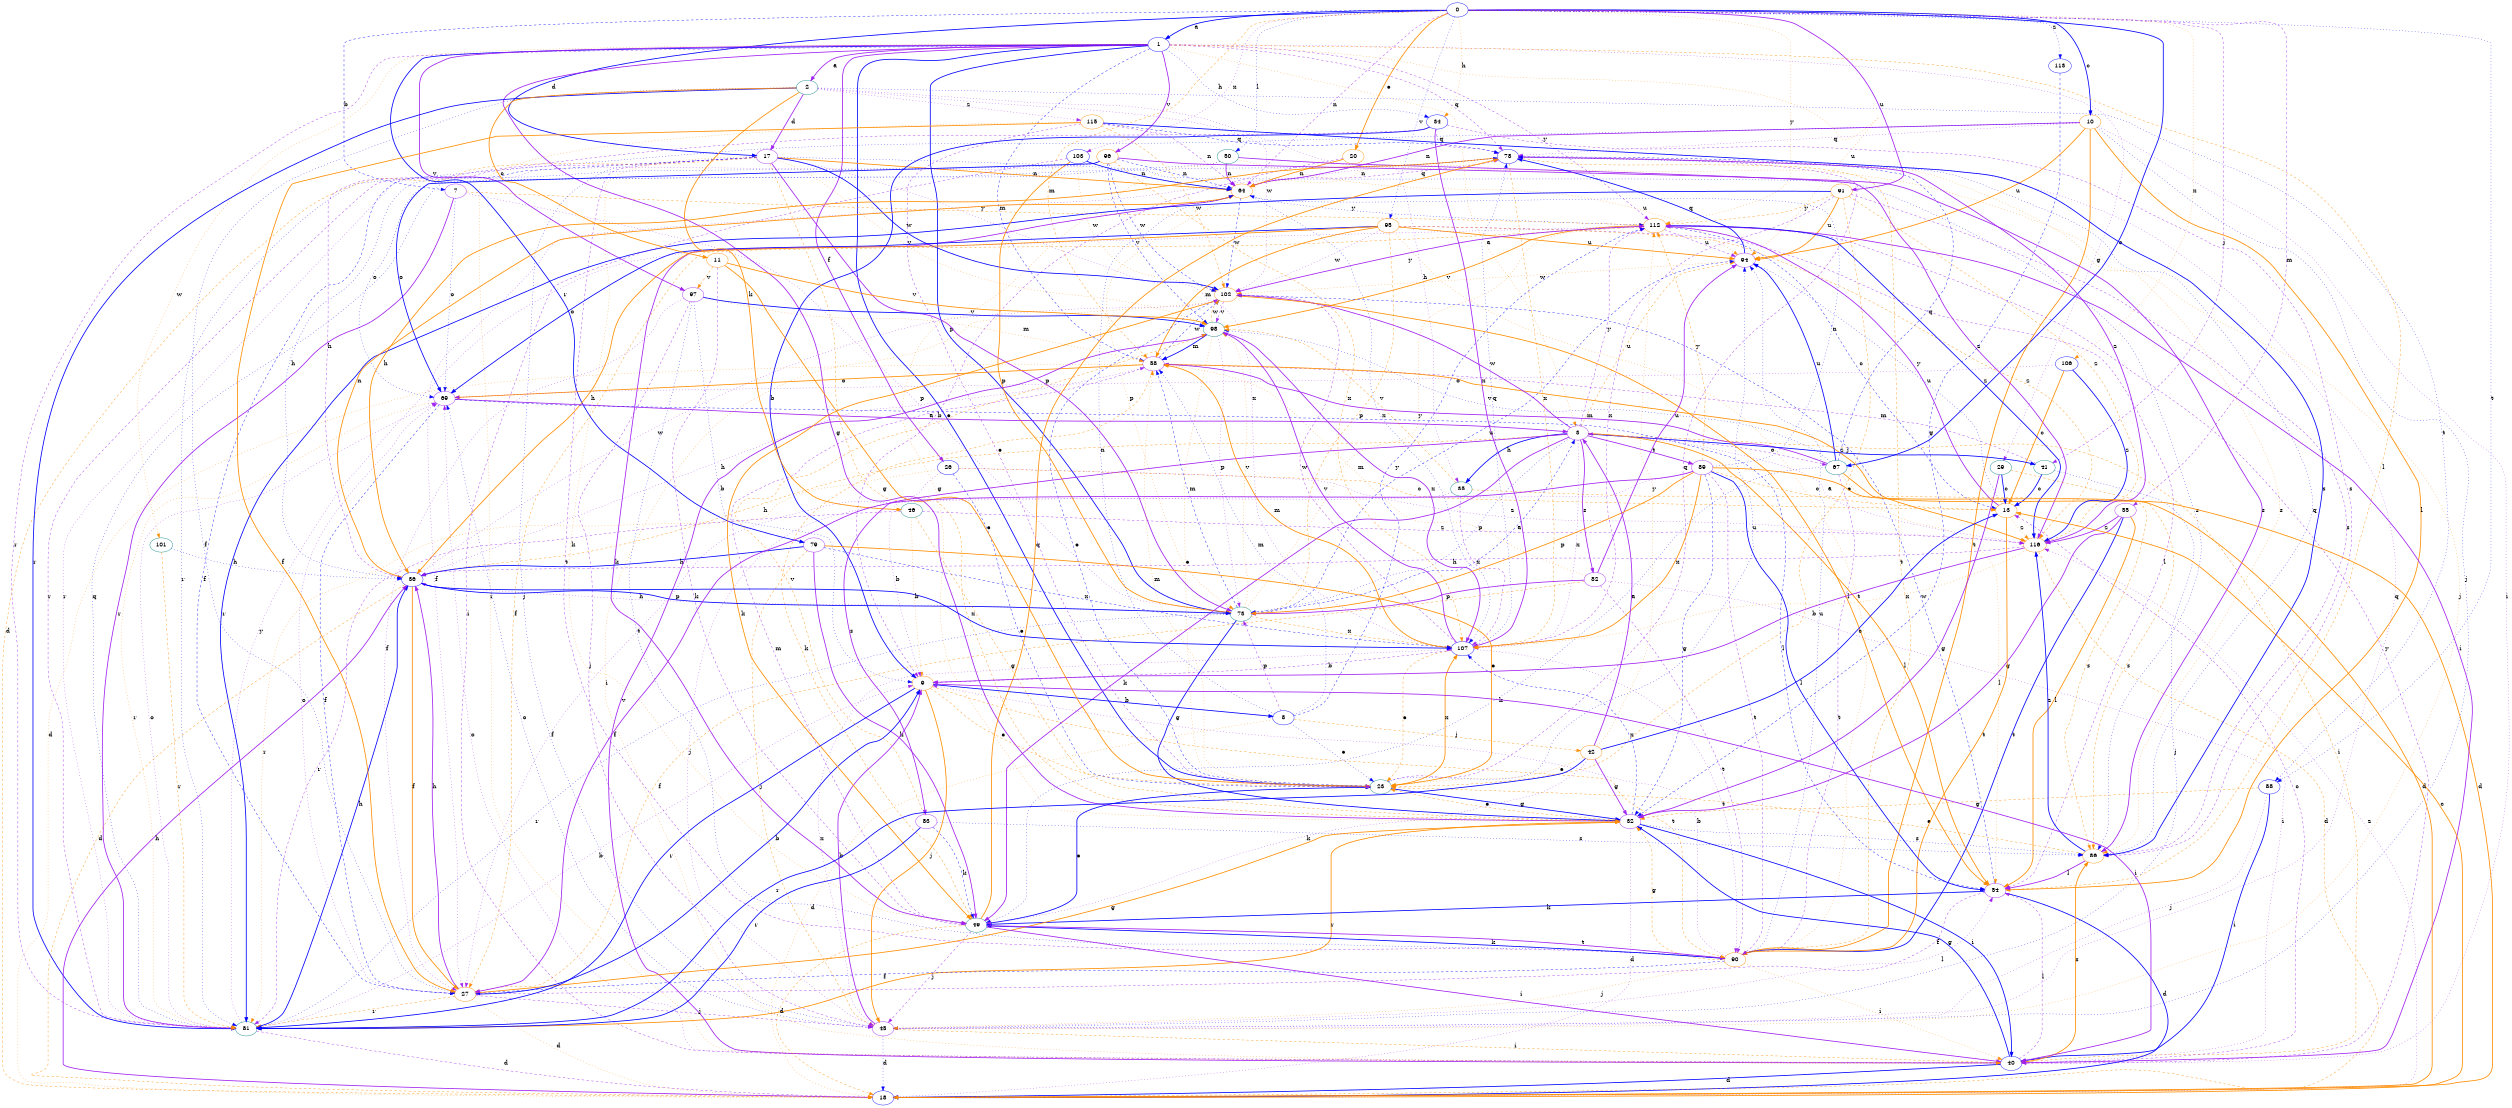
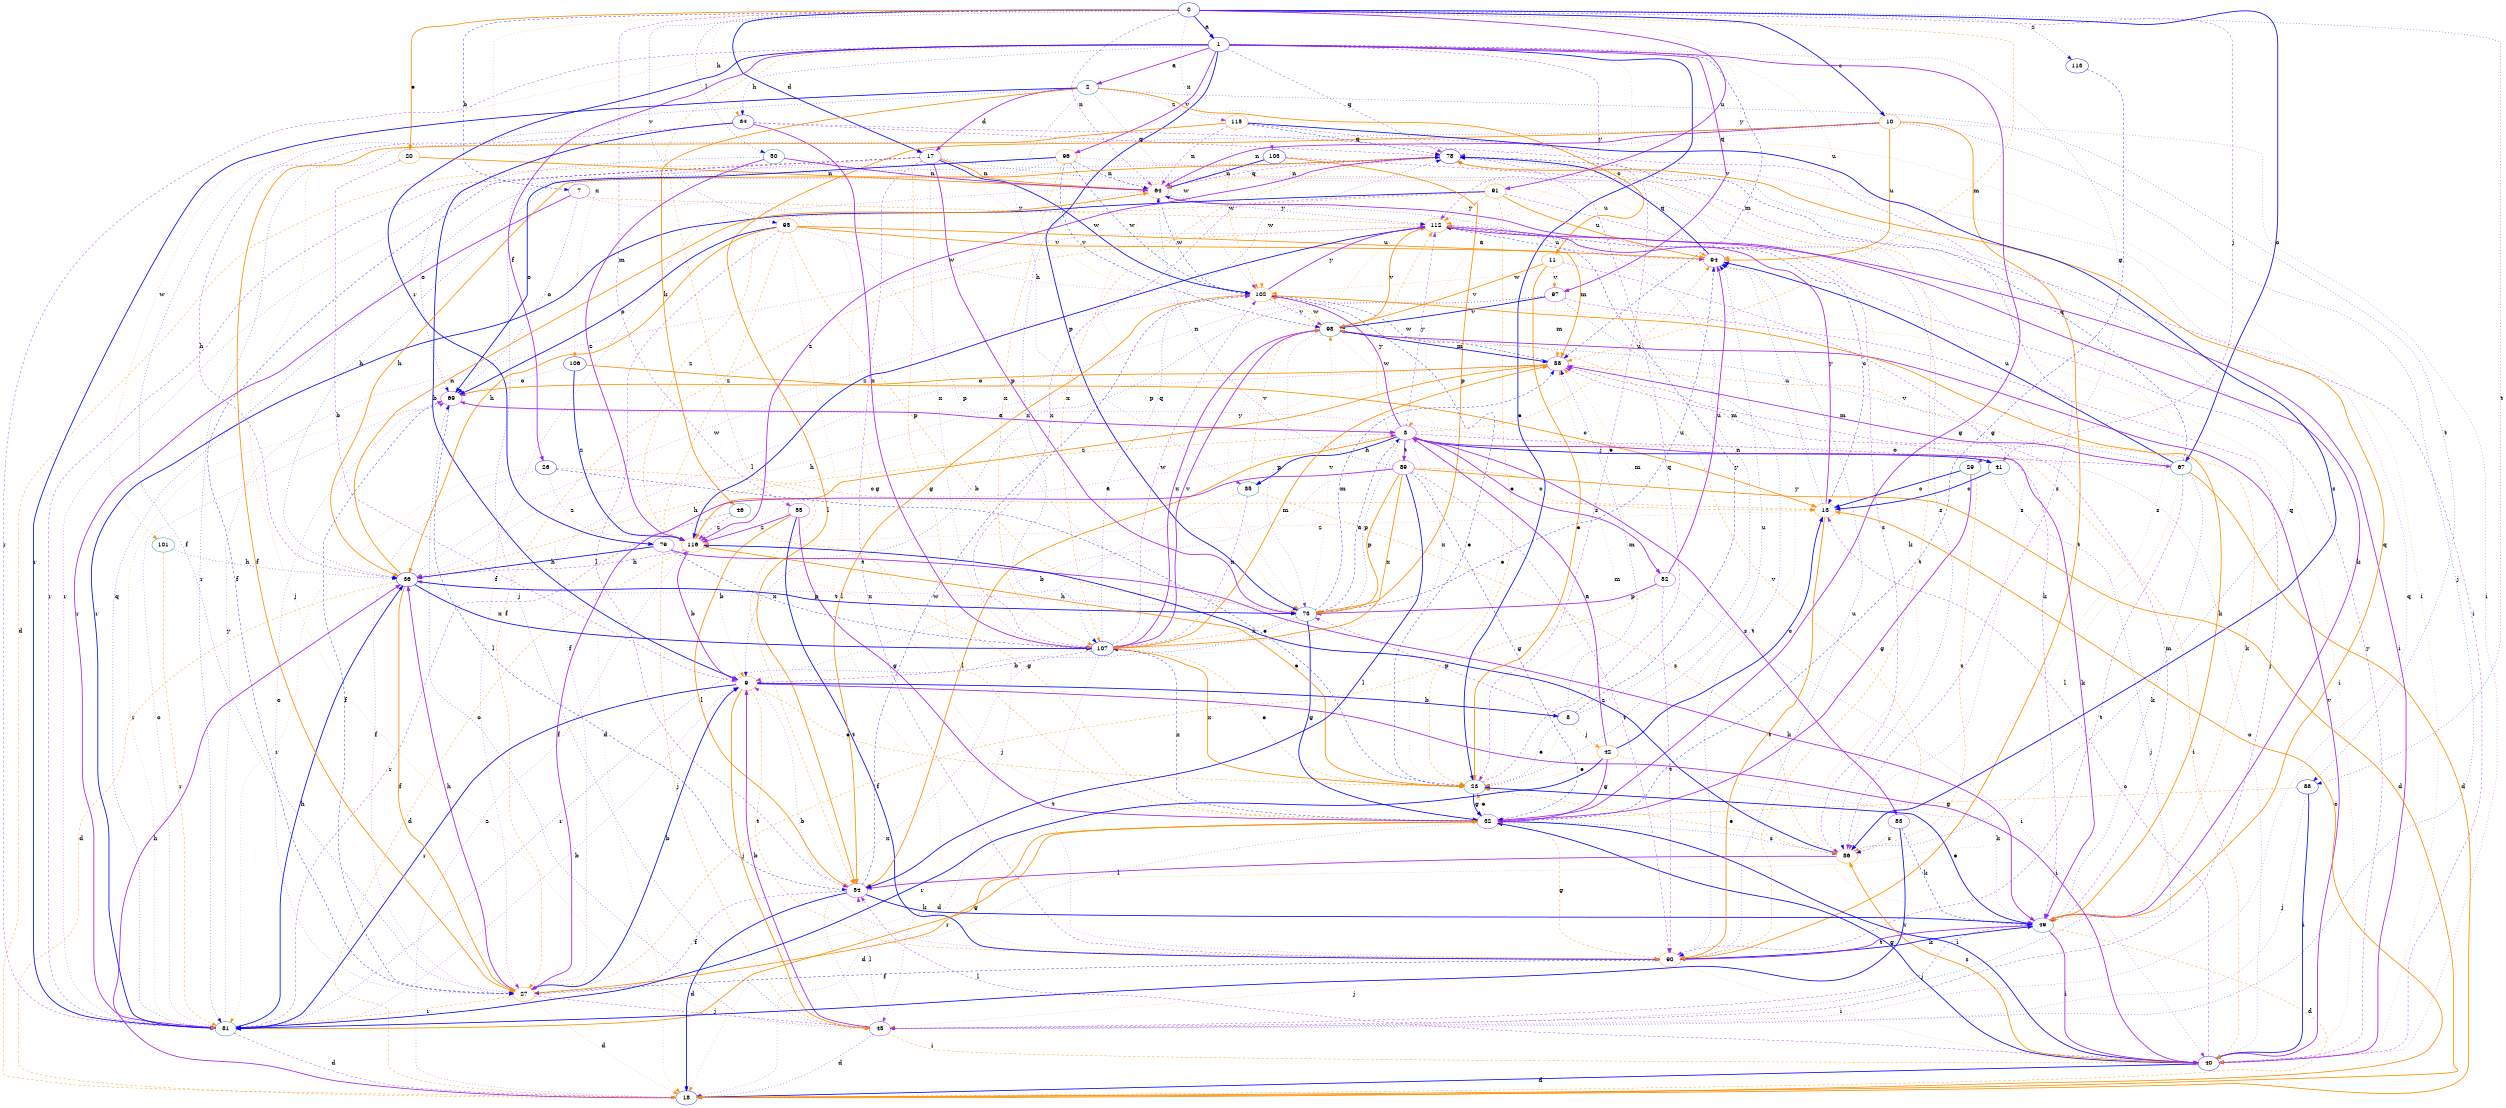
  strict digraph {
    node [color=darkorange]
    edge [color=purple style=bold]
    0 [color=blue]
    1 [color=blue]
    7 [color=purple]
    10
    17 [color=purple]
    20
    34 [color=blue]
    41 [color=teal]
    50 [color=teal]
    55 [color=purple]
    58 [color=purple]
    64
    67 [color=teal]
    88 [color=blue]
    91
    95
    103 [color=blue]
    n18 [color=blue label=106]
    112
    113 [color=blue]
    2 [color=teal]
    3 [color=purple]
    23 [color=teal]
    26 [color=blue]
    29 [color=teal]
    32 [color=purple]
    54 [color=purple]
    73 [color=teal]
    78 [color=blue]
    79 [color=purple]
    81 [color=teal]
    94 [color=purple]
    96
    97 [color=purple]
    101 [color=teal]
    69 [color=purple]
    40 [color=blue]
    45 [color=purple]
    90
    27
    102
    49 [color=teal]
    107 [color=blue]
    18 [color=blue]
    98 [color=teal]
    86
    9
    36 [color=blue]
    13
    116
    11
    35 [color=teal]
    46 [color=teal]
    115
    82 [color=purple]
    83 [color=purple]
    89 [color=purple]
    8 [color=blue]
    42
    0 -> 1 [color=blue label=a]
    0 -> 7 [color=blue label=b style=dashed]
    0 -> 10 [color=blue label=c]
    0 -> 17 [color=blue label=d]
    0 -> 20 [color=darkorange label=e]
    0 -> 34 [color=darkorange label=h style=dotted]
    0 -> 41 [label=j style=dashed]
    0 -> 50 [color=blue label=l style=dotted]
    0 -> 55 [label=m style=dashed]
    0 -> 58 [color=darkorange label=m style=dashed]
    0 -> 64 [label=n style=dashed]
    0 -> 67 [color=blue label=o]
    0 -> 88 [color=blue label=t style=dotted]
    0 -> 91 [label=u]
    0 -> 95 [color=blue label=v style=dotted]
    0 -> 103 [label=x style=dotted]
    0 -> n18 [color=darkorange label=x style=dotted]
    0 -> 112 [color=darkorange label=y style=dotted]
    0 -> 113 [color=blue label=z style=dotted]
    1 -> 34 [color=blue label=h style=dotted]
    1 -> 58 [color=blue label=m style=dashed]
    1 -> 112 [label=y style=dashed]
    1 -> 2 [label=a]
    1 -> 3 [color=darkorange label=a style=dotted]
    1 -> 23 [color=blue label=e]
    1 -> 26 [label=f]
    1 -> 29 [label=g style=dotted]
    1 -> 32 [label=g]
    1 -> 54 [color=darkorange label=l style=dashed]
    1 -> 73 [color=blue label=p]
    1 -> 78 [label=q style=dashed]
    1 -> 79 [color=blue label=r]
    1 -> 81 [label=r style=dashed]
    1 -> 94 [color=darkorange label=u style=dotted]
    1 -> 96 [label=v]
    1 -> 97 [label=v]
    1 -> 101 [color=darkorange label=w style=dotted]
    7 -> 112 [color=darkorange label=y style=dashed]
    7 -> 73 [label=p style=dotted]
    7 -> 81 [label=r]
    7 -> 69 [color=blue label=o style=dotted]
    10 -> 64 [label=n]
    10 -> 54 [color=darkorange label=l]
    10 -> 78 [label=q style=dotted]
    10 -> 81 [color=blue label=r style=dotted]
    10 -> 94 [color=darkorange label=u]
    10 -> 40 [label=i style=dotted]
    10 -> 45 [color=blue label=j style=dotted]
    10 -> 90 [color=darkorange label=t]
    17 -> 64 [color=darkorange label=n]
    17 -> 32 [color=darkorange label=g style=dashed]
    17 -> 73 [label=p]
    17 -> 81 [label=r style=dashed]
    17 -> 45 [color=blue label=j style=dotted]
    17 -> 90 [label=t style=dashed]
    17 -> 27 [color=blue label=f style=dashed]
    17 -> 102 [color=blue label=w]
    17 -> 49 [color=darkorange label=k style=dotted]
    17 -> 107 [label=x style=dotted]
    17 -> 18 [color=darkorange label=d style=dashed]
    17 -> 98 [color=darkorange label=v style=dotted]
    17 -> 86 [color=blue label=s style=dotted]
    20 -> 64 [color=darkorange label=n]
    20 -> 45 [color=darkorange label=j style=dotted]
    20 -> 9 [label=b style=dashed]
    34 -> 78 [label=q style=dashed]
    34 -> 107 [label=x]
    34 -> 86 [label=s style=dashed]
    34 -> 9 [color=blue label=b]
    34 -> 36 [label=h style=dashed]
    41 -> 58 [label=m style=dashed]
    41 -> 45 [color=blue label=j style=dotted]
    41 -> 13 [color=blue label=c]
    50 -> 64 [label=n]
    50 -> 32 [color=darkorange label=g style=dotted]
    50 -> 94 [color=darkorange label=u style=dotted]
    50 -> 69 [color=blue label=o style=dotted]
    50 -> 116 [label=z]
    55 -> 32 [label=g]
    55 -> 54 [color=darkorange label=l]
    55 -> 90 [color=blue label=t]
    55 -> 116 [label=z]
    58 -> 69 [color=darkorange label=o]
    58 -> 102 [color=blue label=w style=dashed]
    58 -> 49 [color=darkorange label=k style=dashed]
    58 -> 18 [color=darkorange label=d style=dotted]
    58 -> 36 [label=h style=dotted]
    58 -> 116 [color=darkorange label=z]
    64 -> 112 [color=blue label=y style=dotted]
    64 -> 73 [color=darkorange label=p style=dotted]
    64 -> 78 [label=q style=dashed]
    64 -> 102 [color=blue label=w style=dashed]
    64 -> 49 [label=k]
    64 -> 107 [color=blue label=x style=dotted]
    67 -> 58 [label=m]
    67 -> 54 [color=darkorange label=l style=dotted]
    67 -> 78 [color=blue label=q style=dashed]
    67 -> 94 [color=blue label=u]
    67 -> 90 [label=t style=dashed]
    67 -> 49 [color=blue label=k style=dotted]
    67 -> 18 [color=darkorange label=d]
    67 -> 98 [color=blue label=v style=dotted]
    88 -> 32 [color=darkorange label=g style=dashed]
    88 -> 40 [color=blue label=i]
    88 -> 45 [label=j style=dotted]
    91 -> 112 [color=darkorange label=y style=dashed]
    91 -> 23 [color=darkorange label=e style=dashed]
    91 -> 81 [color=blue label=r]
    91 -> 94 [color=darkorange label=u]
    91 -> 107 [label=x style=dashed]
    91 -> 86 [label=s style=dashed]
    91 -> 116 [color=darkorange label=z style=dashed]
    95 -> 58 [color=darkorange label=m]
    95 -> 54 [label=l style=dashed]
    95 -> 73 [color=darkorange label=p style=dashed]
    95 -> 94 [color=darkorange label=u]
    95 -> 69 [color=blue label=o]
    95 -> 90 [color=darkorange label=t style=dotted]
    95 -> 102 [label=w style=dotted]
    95 -> 36 [color=darkorange label=h]
    95 -> 116 [color=darkorange label=z style=dashed]
    103 -> 64 [color=blue label=n]
    103 -> 73 [color=darkorange label=p]
    103 -> 40 [label=i style=dashed]
    103 -> 102 [color=darkorange label=w style=dotted]
    n18 -> 69 [label=o style=dotted]
    n18 -> 13 [color=darkorange label=c]
    n18 -> 116 [color=blue label=z]
    112 -> 94 [label=u style=dashed]
    112 -> 40 [label=i]
    112 -> 27 [color=darkorange label=f style=dashed]
    112 -> 98 [color=darkorange label=v]
    112 -> 13 [color=blue label=c style=dashed]
    112 -> 116 [color=blue label=z]
    113 -> 32 [color=blue label=g style=dashed]
    2 -> 17 [label=d]
    2 -> 88 [color=blue label=t style=dotted]
    2 -> 81 [color=blue label=r]
    2 -> 27 [color=blue label=f style=dotted]
    2 -> 102 [label=w style=dotted]
    2 -> 11 [color=darkorange label=c]
    2 -> 35 [label=h style=dotted]
    2 -> 46 [color=darkorange label=k]
    2 -> 115 [label=z style=dotted]
    3 -> 41 [color=blue label=j]
    3 -> 67 [label=o style=dashed]
    3 -> 112 [label=y style=dashed]
    3 -> 54 [color=darkorange label=l]
    3 -> 73 [color=blue label=p style=dotted]
    3 -> 94 [color=darkorange label=u style=dashed]
    3 -> 40 [color=darkorange label=i style=dashed]
    3 -> 102 [label=w]
    3 -> 49 [label=k]
    3 -> 107 [label=x style=dotted]
    3 -> 36 [color=darkorange label=h style=dashed]
    3 -> 35 [color=blue label=h]
    3 -> 82 [label=s]
    3 -> 83 [label=s]
    3 -> 89 [label=t]
    23 -> 58 [color=darkorange label=m style=dotted]
    23 -> 32 [color=blue label=g]
    23 -> 78 [label=q style=dashed]
    23 -> 94 [color=blue label=u style=dotted]
    23 -> 107 [color=darkorange label=x]
    26 -> 23 [color=blue label=e style=dashed]
    26 -> 81 [color=darkorange label=r style=dotted]
    26 -> 27 [label=f style=dotted]
    26 -> 13 [color=darkorange label=c style=dashed]
    26 -> 116 [label=z style=dotted]
    29 -> 32 [label=g]
    29 -> 86 [color=darkorange label=s style=dashed]
    29 -> 13 [color=blue label=c]
    32 -> 23 [color=darkorange label=e style=dashed]
    32 -> 81 [color=darkorange label=r]
    32 -> 40 [color=blue label=i]
    32 -> 107 [color=blue label=x style=dashed]
    32 -> 18 [label=d style=dotted]
    32 -> 86 [color=blue label=s style=dotted]
    54 -> 27 [label=f style=dashed]
    54 -> 102 [color=blue label=w style=dashed]
    54 -> 49 [color=blue label=k]
    54 -> 18 [color=blue label=d]
    73 -> 58 [color=blue label=m style=dashed]
    73 -> 112 [color=darkorange label=y style=dotted]
    73 -> 3 [color=blue label=a style=dashed]
    73 -> 32 [color=blue label=g]
    73 -> 81 [color=blue label=r style=dotted]
    73 -> 94 [color=blue label=u style=dashed]
    73 -> 107 [color=darkorange label=x style=dashed]
    73 -> 98 [color=darkorange label=v style=dotted]
    73 -> 36 [label=h style=dotted]
    78 -> 64 [color=darkorange label=n style=dotted]
    78 -> 90 [color=darkorange label=t style=dashed]
    78 -> 27 [label=f style=dotted]
    78 -> 107 [color=darkorange label=x style=dashed]
    78 -> 86 [color=darkorange label=s style=dotted]
    78 -> 36 [color=darkorange label=h]
    78 -> 116 [label=z]
    79 -> 45 [color=darkorange label=j style=dashed]
    79 -> 49 [label=k]
    79 -> 107 [color=blue label=x style=dashed]
    79 -> 36 [color=blue label=h]
    81 -> 112 [label=y style=dotted]
    81 -> 78 [color=blue label=q style=dotted]
    81 -> 69 [label=o style=dotted]
    81 -> 18 [label=d style=dashed]
    81 -> 9 [label=b style=dotted]
    81 -> 36 [color=blue label=h]
    94 -> 78 [color=blue label=q]
    94 -> 102 [color=darkorange label=w style=dotted]
    96 -> 64 [color=blue label=n style=dashed]
    96 -> 81 [label=r style=dotted]
    96 -> 69 [color=blue label=o]
    96 -> 102 [color=blue label=w style=dashed]
    96 -> 107 [color=darkorange label=x style=dashed]
    96 -> 98 [color=blue label=v style=dashed]
-   96 -> 86 [label=s]
+   96 -> 86 [label=s style=dotted]
    96 -> 36 [color=blue label=h style=dotted]
    97 -> 58 [color=darkorange label=m style=dotted]
    97 -> 45 [label=j style=dashed]
    97 -> 90 [color=blue label=t style=dotted]
    97 -> 27 [label=f style=dotted]
    97 -> 98 [color=blue label=v]
    97 -> 9 [color=blue label=b style=dotted]
    101 -> 81 [color=darkorange label=r style=dashed]
    101 -> 36 [color=blue label=h style=dotted]
    69 -> 3 [label=a]
    69 -> 54 [color=blue label=l style=dashed]
    69 -> 81 [color=darkorange label=r style=dotted]
    69 -> 27 [color=blue label=f style=dashed]
    40 -> 112 [label=y style=dashed]
    40 -> 32 [color=blue label=g]
    40 -> 54 [label=l style=dashed]
    40 -> 69 [label=o style=dotted]
    40 -> 18 [color=blue label=d]
    40 -> 98 [label=v]
    40 -> 86 [color=darkorange label=s]
    40 -> 13 [label=c style=dashed]
    45 -> 54 [label=l style=dotted]
    45 -> 78 [label=q style=dotted]
    45 -> 69 [color=blue label=o style=dotted]
    45 -> 40 [color=darkorange label=i style=dashed]
    45 -> 107 [label=x style=dotted]
    45 -> 18 [color=blue label=d style=dotted]
    45 -> 9 [label=b]
    90 -> 32 [color=darkorange label=g style=dashed]
    90 -> 94 [color=blue label=u style=dotted]
    90 -> 40 [color=darkorange label=i style=dotted]
    90 -> 45 [color=darkorange label=j style=dotted]
    90 -> 27 [color=blue label=f style=dashed]
    90 -> 49 [color=blue label=k]
    90 -> 9 [label=b style=dotted]
    27 -> 32 [color=darkorange label=g]
    27 -> 81 [color=darkorange label=r style=dashed]
    27 -> 69 [label=o style=dotted]
    27 -> 45 [label=j style=dashed]
    27 -> 18 [color=darkorange label=d style=dotted]
    27 -> 9 [color=blue label=b]
    27 -> 36 [label=h]
    102 -> 112 [label=y]
    102 -> 23 [color=blue label=e style=dashed]
    102 -> 54 [color=darkorange label=l]
    102 -> 40 [color=darkorange label=i style=dotted]
    102 -> 49 [color=darkorange label=k]
    102 -> 98 [label=v style=dashed]
    49 -> 58 [label=m style=dashed]
    49 -> 23 [color=blue label=e]
    49 -> 78 [color=darkorange label=q]
    49 -> 40 [label=i]
    49 -> 45 [label=j style=dashed]
    49 -> 90 [label=t]
    49 -> 18 [color=darkorange label=d style=dashed]
    107 -> 58 [color=darkorange label=m]
    107 -> 23 [color=darkorange label=e style=dashed]
    107 -> 78 [color=blue label=q style=dotted]
    107 -> 90 [label=t style=dotted]
    107 -> 102 [label=w style=dashed]
    107 -> 98 [label=v]
    107 -> 9 [label=b style=dashed]
    18 -> 36 [label=h]
    18 -> 13 [color=darkorange label=c]
    18 -> 116 [label=z style=dotted]
    98 -> 58 [color=blue label=m]
    98 -> 23 [color=darkorange label=e style=dotted]
    98 -> 73 [label=p style=dotted]
    98 -> 102 [color=darkorange label=w style=dashed]
    98 -> 107 [label=x]
    86 -> 23 [color=darkorange label=e style=dashed]
    86 -> 54 [label=l]
    86 -> 78 [color=blue label=q style=dotted]
    86 -> 116 [color=blue label=z]
    9 -> 23 [color=darkorange label=e style=dashed]
    9 -> 81 [color=blue label=r]
    9 -> 40 [label=i]
    9 -> 45 [color=darkorange label=j]
    9 -> 90 [color=darkorange label=t style=dashed]
    9 -> 8 [color=blue label=b]
    36 -> 64 [color=darkorange label=n]
    36 -> 73 [color=blue label=p]
    36 -> 27 [color=darkorange label=f]
    36 -> 102 [label=w style=dotted]
    36 -> 107 [color=blue label=x]
    36 -> 18 [color=darkorange label=d style=dashed]
    13 -> 112 [label=y]
    13 -> 94 [color=blue label=u style=dotted]
    13 -> 90 [color=darkorange label=t]
    13 -> 116 [color=darkorange label=z style=dotted]
    116 -> 3 [label=a style=dotted]
-   79 -> 23 [color=darkorange label=e]
+   116 -> 23 [color=darkorange label=e]
    116 -> 107 [color=darkorange label=x style=dotted]
    116 -> 18 [color=darkorange label=d style=dashed]
    116 -> 9 [label=b]
    116 -> 36 [label=h style=dashed]
    11 -> 23 [color=darkorange label=e]
    11 -> 97 [color=darkorange label=v style=dashed]
    11 -> 49 [label=k style=dashed]
    11 -> 98 [color=darkorange label=v]
    35 -> 45 [label=j style=dotted]
    35 -> 107 [label=x style=dashed]
    35 -> 98 [color=darkorange label=v style=dashed]
    35 -> 86 [color=darkorange label=s style=dashed]
    46 -> 32 [color=darkorange label=g style=dashed]
    46 -> 81 [label=r style=dashed]
    46 -> 9 [color=darkorange label=b style=dotted]
    46 -> 116 [label=z style=dashed]
    115 -> 64 [label=n style=dashed]
    115 -> 23 [label=e style=dashed]
    115 -> 78 [color=blue label=q style=dashed]
    115 -> 40 [color=darkorange label=i style=dotted]
    115 -> 27 [color=darkorange label=f]
    115 -> 102 [color=darkorange label=w style=dashed]
    115 -> 86 [color=blue label=s]
    82 -> 58 [color=darkorange label=m style=dotted]
    82 -> 73 [label=p]
    82 -> 94 [label=u]
    82 -> 40 [label=i style=dotted]
    82 -> 90 [label=t style=dashed]
    82 -> 27 [color=darkorange label=f style=dashed]
    83 -> 81 [color=blue label=r]
    83 -> 49 [color=blue label=k style=dashed]
    83 -> 98 [color=darkorange label=v style=dashed]
    83 -> 86 [color=blue label=s style=dotted]
    89 -> 64 [color=blue label=n style=dotted]
    89 -> 112 [color=darkorange label=y style=dashed]
    89 -> 32 [color=blue label=g style=dashed]
    89 -> 54 [color=blue label=l]
    89 -> 73 [color=darkorange label=p]
    89 -> 90 [label=t style=dashed]
    89 -> 27 [label=f]
    89 -> 107 [color=darkorange label=x]
    89 -> 18 [color=darkorange label=d]
    89 -> 9 [label=b style=dotted]
    89 -> 13 [color=darkorange label=c style=dashed]
    8 -> 58 [color=blue label=m style=dotted]
    8 -> 64 [color=blue label=n style=dotted]
    8 -> 112 [color=blue label=y style=dashed]
    8 -> 23 [color=blue label=e style=dotted]
    8 -> 73 [label=p style=dashed]
    8 -> 18 [color=darkorange label=d style=dotted]
    8 -> 42 [color=darkorange label=j style=dashed]
    42 -> 112 [color=darkorange label=y style=dotted]
    42 -> 3 [label=a]
    42 -> 23 [color=darkorange label=e style=dotted]
    42 -> 32 [label=g]
    42 -> 81 [color=blue label=r]
    42 -> 49 [label=k style=dotted]
    42 -> 13 [color=blue label=c]
  }
